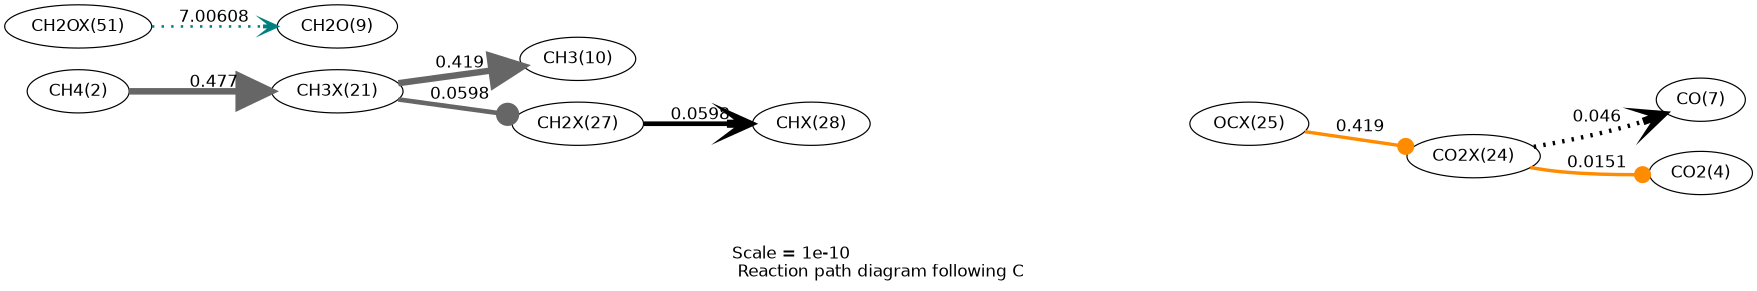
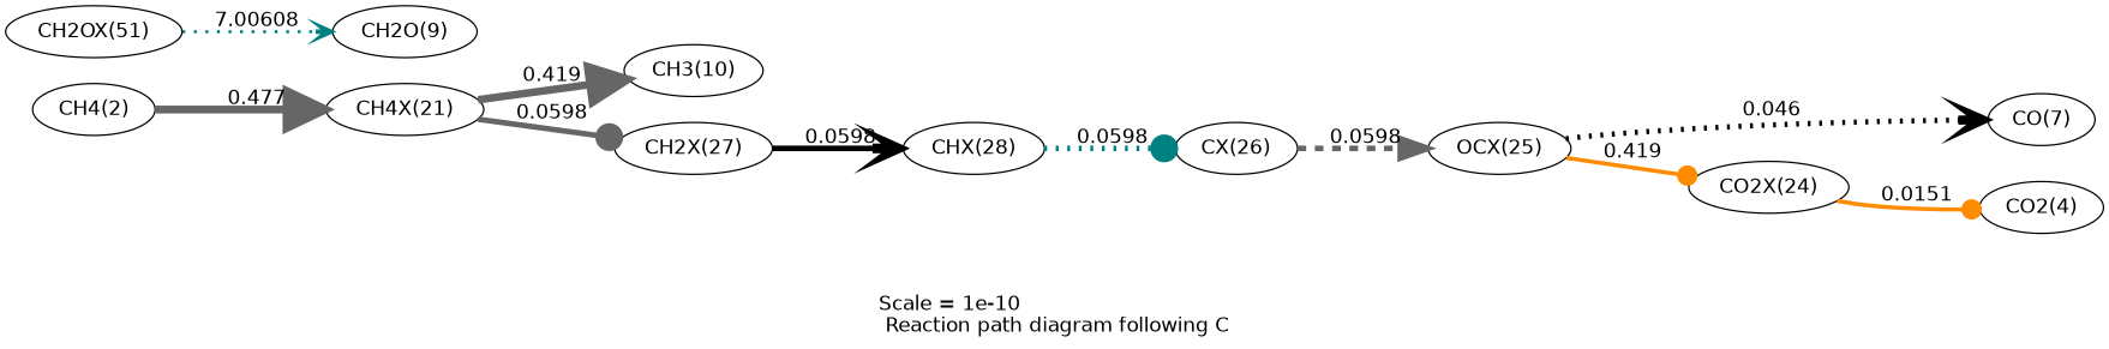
  digraph {
    fontname=Helvetica
    label="Scale = 1e-10\l Reaction path diagram following C"
    rankdir=LR
    node [fontname=Helvetica]
    edge [arrowhead=dot arrowsize=1.94 color=gray40 fontname=Helvetica penwidth=3.87 style=solid]
    n1 [label="CH4(2)"]
-   n2 [label="CH3X(21)"]
+   n2 [label="CH4X(21)"]
    n3 [label="CH3(10)"]
    n4 [label="CH2X(27)"]
    n5 [label="CHX(28)"]
+   n6 [label="CX(26)"]
    n7 [label="OCX(25)"]
    n8 [label="CO(7)"]
    n9 [label="CO2X(24)"]
    n10 [label="CO2(4)"]
    n11 [label="CH2OX(51)"]
    n12 [label="CH2O(9)"]
    n1 -> n2 [arrowhead=normal arrowsize=2.72 label=" 0.477" penwidth=5.44]
    n2 -> n3 [arrowhead=normal arrowsize=2.67 label=" 0.419" penwidth=5.34]
    n2 -> n4 [label=" 0.0598"]
    n4 -> n5 [arrowhead=vee color=black label=" 0.0598"]
-   n9 -> n8 [arrowhead=vee arrowsize=1.84 color=black label=" 0.046" penwidth=3.67 style=dotted]
+   n5 -> n6 [color=teal label=" 0.0598" style=dotted]
+   n6 -> n7 [arrowhead=normal label=" 0.0598" style=dashed]
+   n7 -> n8 [arrowhead=vee arrowsize=1.84 color=black label=" 0.046" penwidth=3.67 style=dotted]
    n7 -> n9 [arrowsize=1.42 color=darkorange label=" 0.419" penwidth=2.84]
    n9 -> n10 [arrowsize=1.42 color=darkorange label=" 0.0151" penwidth=2.84]
    n11 -> n12 [arrowhead=vee arrowsize=1.07 color=teal label=" 7.00608" penwidth=2.15 style=dotted]
  }
